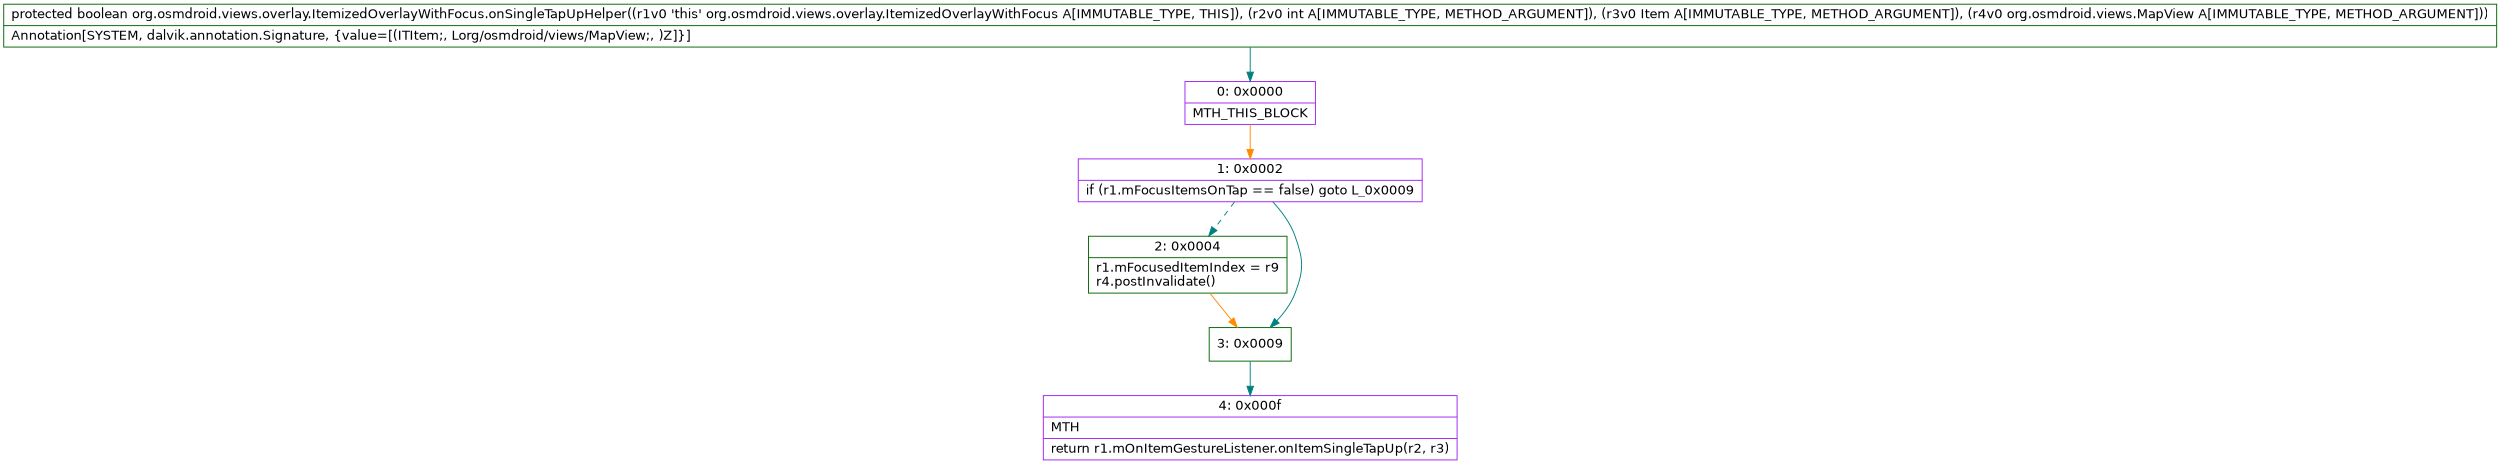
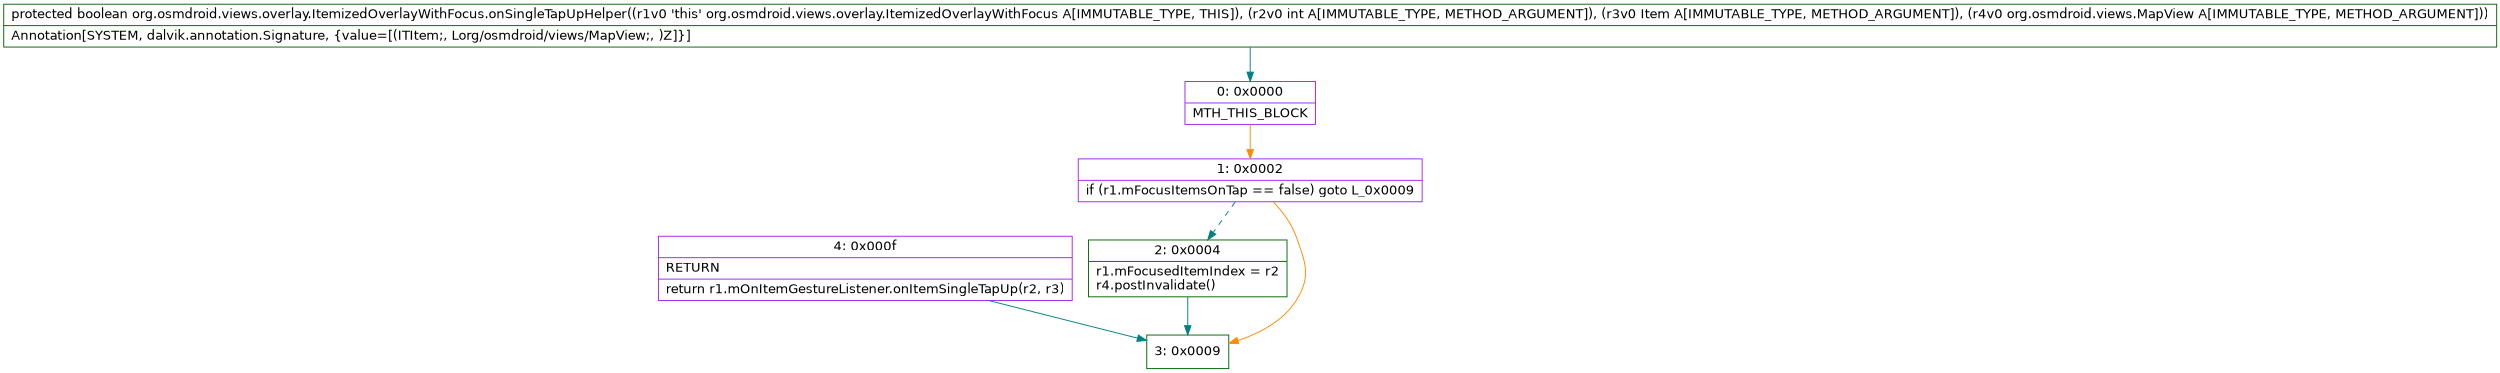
  digraph {
    fontname="DejaVu Sans"
    node [color=purple fontname="DejaVu Sans" shape=record]
    edge [color=teal fontname="DejaVu Sans"]
    n1 [label="{0\:\ 0x0000|MTH_THIS_BLOCK\l}"]
    n2 [label="{1\:\ 0x0002|if (r1.mFocusItemsOnTap == false) goto L_0x0009\l}"]
-   n3 [color=darkgreen label="{2\:\ 0x0004|r1.mFocusedItemIndex = r9\lr4.postInvalidate()\l}"]
+   n3 [color=darkgreen label="{2\:\ 0x0004|r1.mFocusedItemIndex = r2\lr4.postInvalidate()\l}"]
    n4 [color=darkgreen label="{3\:\ 0x0009}"]
-   n5 [label="{4\:\ 0x000f|MTH\l|return r1.mOnItemGestureListener.onItemSingleTapUp(r2, r3)\l}"]
+   n5 [label="{4\:\ 0x000f|RETURN\l|return r1.mOnItemGestureListener.onItemSingleTapUp(r2, r3)\l}"]
    n6 [color=darkgreen label="{protected boolean org.osmdroid.views.overlay.ItemizedOverlayWithFocus.onSingleTapUpHelper((r1v0 'this' org.osmdroid.views.overlay.ItemizedOverlayWithFocus A[IMMUTABLE_TYPE, THIS]), (r2v0 int A[IMMUTABLE_TYPE, METHOD_ARGUMENT]), (r3v0 Item A[IMMUTABLE_TYPE, METHOD_ARGUMENT]), (r4v0 org.osmdroid.views.MapView A[IMMUTABLE_TYPE, METHOD_ARGUMENT]))  | Annotation[SYSTEM, dalvik.annotation.Signature, \{value=[(ITItem;, Lorg\/osmdroid\/views\/MapView;, )Z]\}]\l}"]
    n1 -> n2 [color=darkorange]
    n2 -> n3 [style=dashed]
-   n2 -> n4
-   n3 -> n4 [color=darkorange]
-   n4 -> n5
+   n2 -> n4 [color=darkorange]
+   n3 -> n4
+   n5 -> n4
    n6 -> n1
  }
